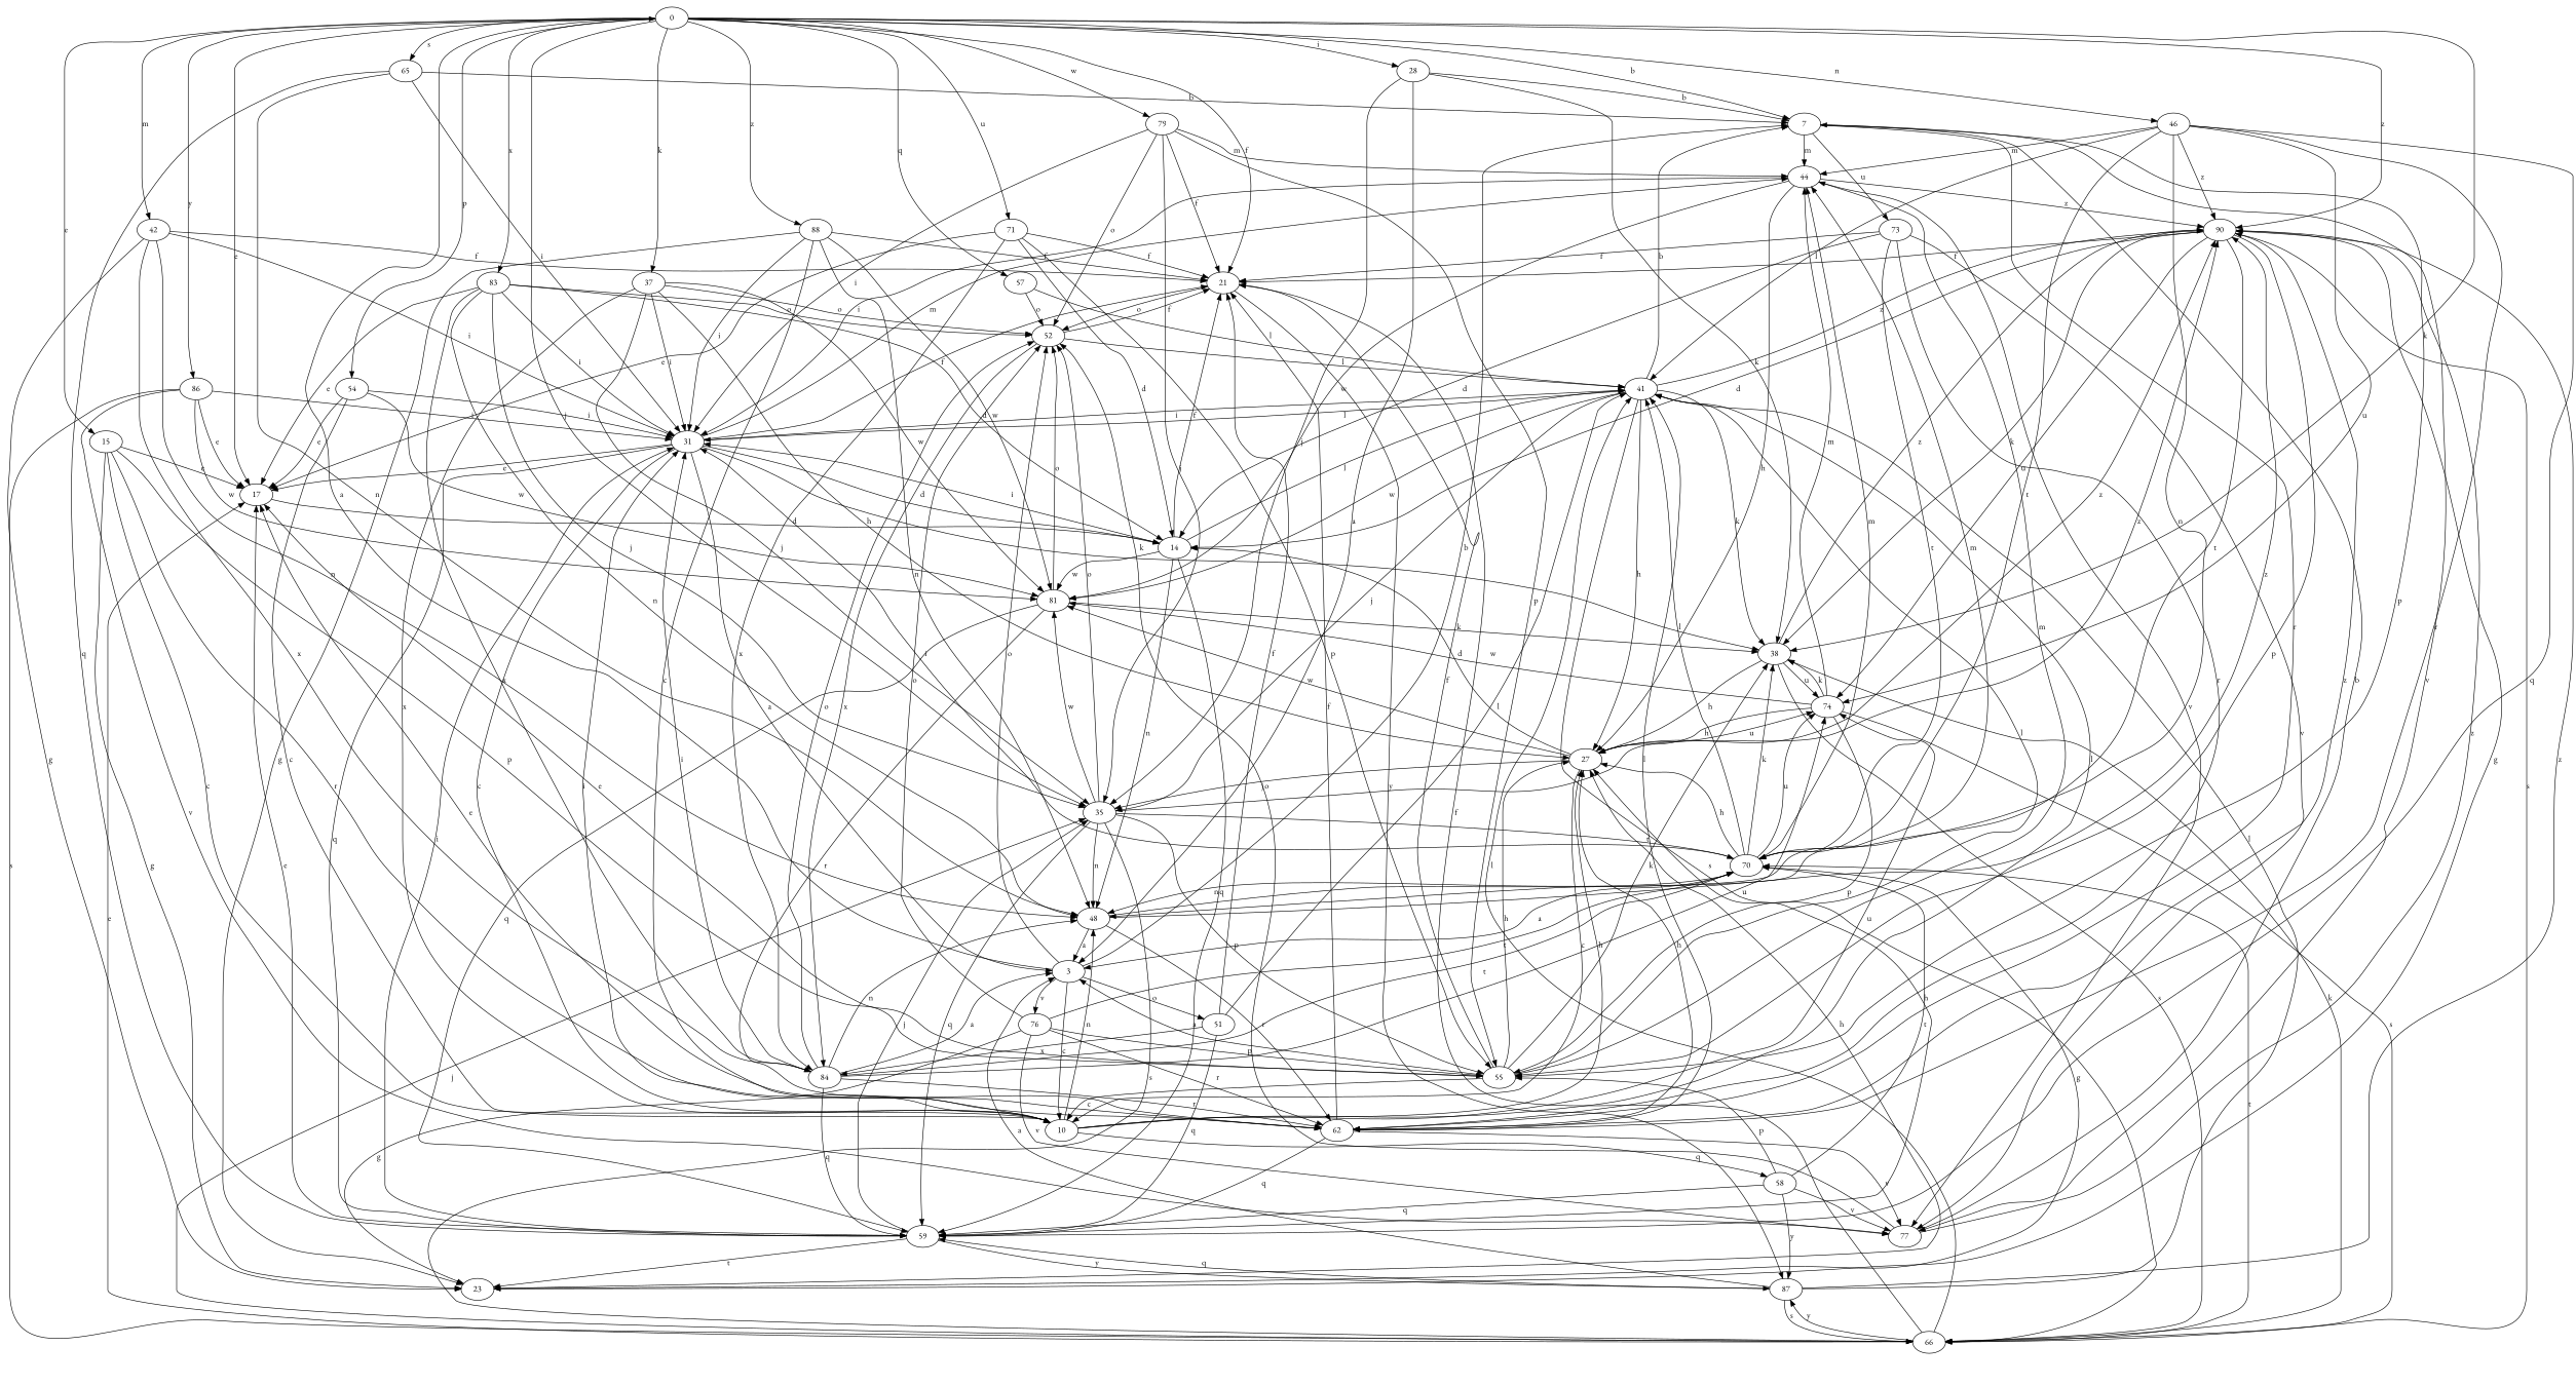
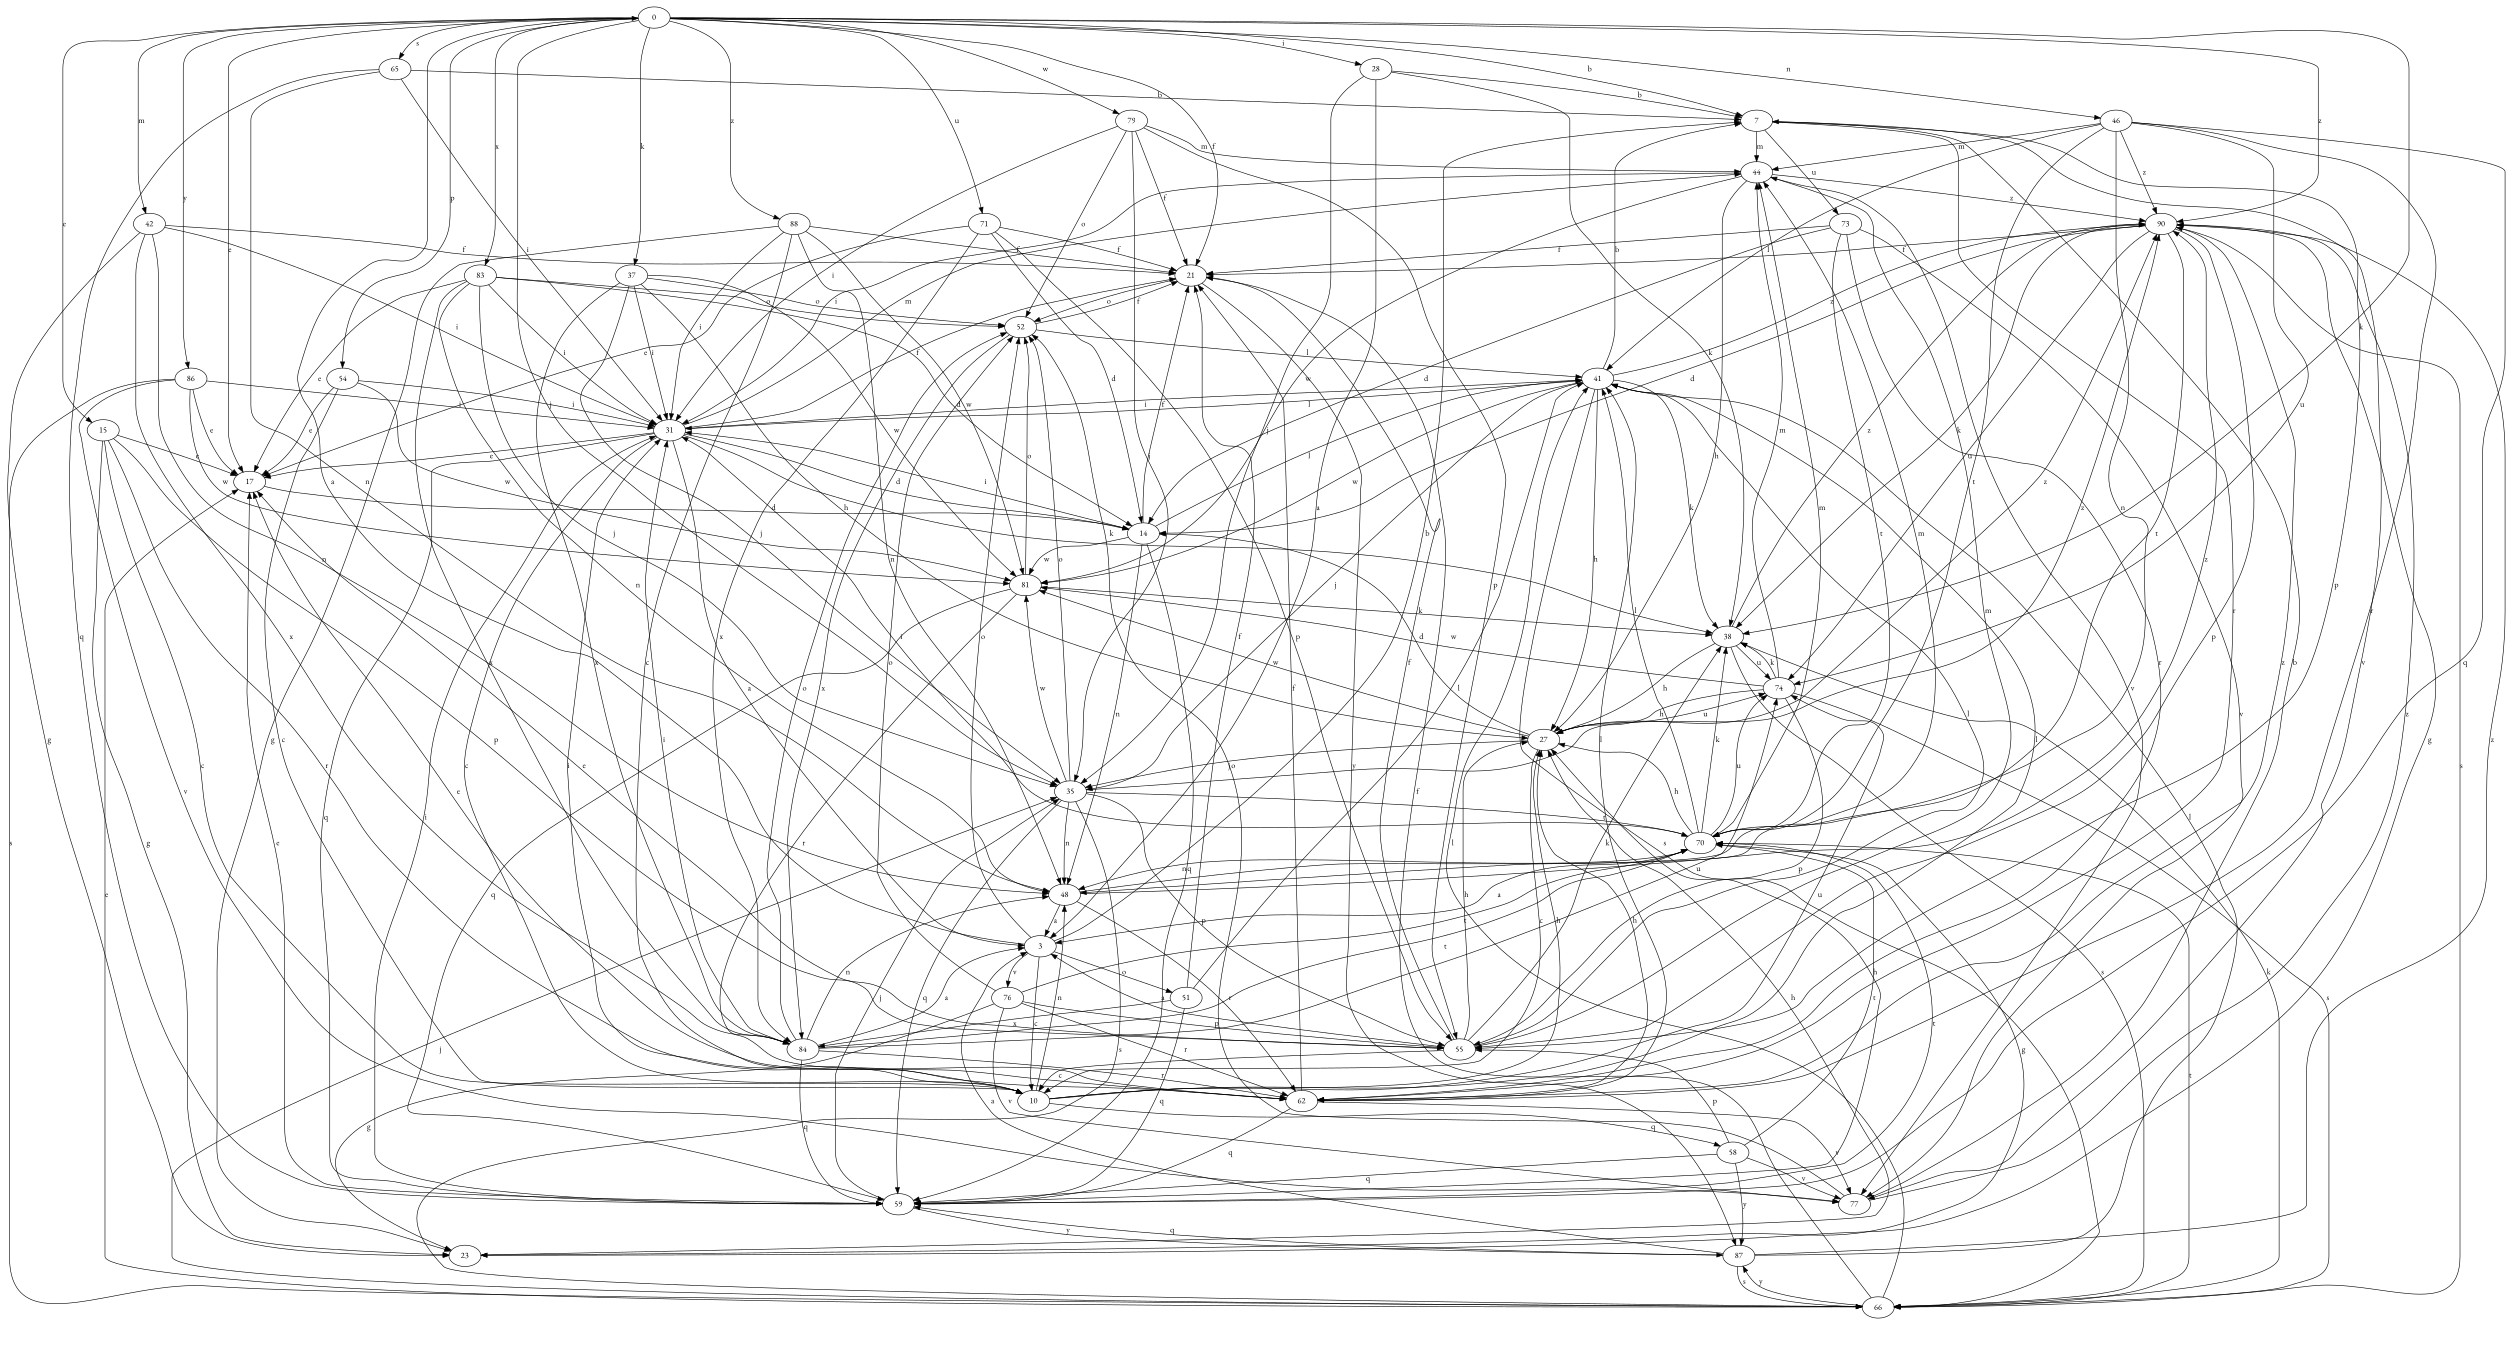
  strict digraph {
    fontname="EB Garamond"
    node [fontname="EB Garamond"]
    edge [fontname="EB Garamond"]
    0
    7
    15
    17
    21
    28
    35
    37
    38
    42
    46
    54
-   57
    65
    71
    79
    83
    86
    88
    90
    44
    55
    62
    73
    77
    10
    23
    14
    52
    87
    3
    48
    59
    81
    66
    70
    27
    31
    84
    74
    41
    51
    76
    58
    0 -> 7 [label=b]
    0 -> 15 [label=e]
    0 -> 17 [label=e]
    0 -> 21 [label=f]
    0 -> 28 [label=i]
    0 -> 35 [label=j]
    0 -> 37 [label=k]
    0 -> 38 [label=k]
    0 -> 42 [label=m]
    0 -> 46 [label=n]
    0 -> 54 [label=p]
-   0 -> 57 [label=q]
    0 -> 65 [label=s]
    0 -> 71 [label=u]
    0 -> 79 [label=w]
    0 -> 83 [label=x]
    0 -> 86 [label=y]
    0 -> 88 [label=z]
    0 -> 90 [label=z]
    7 -> 44 [label=m]
    7 -> 55 [label=p]
    7 -> 62 [label=r]
    7 -> 73 [label=u]
    7 -> 77 [label=v]
    15 -> 17 [label=e]
    15 -> 55 [label=p]
    15 -> 62 [label=r]
    15 -> 10 [label=c]
    15 -> 23 [label=g]
    17 -> 14 [label=d]
    21 -> 52 [label=o]
    21 -> 87 [label=y]
    28 -> 7 [label=b]
    28 -> 35 [label=j]
    28 -> 38 [label=k]
    28 -> 3 [label=a]
    35 -> 90 [label=z]
    35 -> 55 [label=p]
    35 -> 52 [label=o]
    35 -> 48 [label=n]
    35 -> 59 [label=q]
    35 -> 81 [label=w]
    35 -> 66 [label=s]
    35 -> 70 [label=t]
    37 -> 35 [label=j]
    37 -> 52 [label=o]
    37 -> 81 [label=w]
    37 -> 27 [label=h]
    37 -> 31 [label=i]
-   37 -> 10 [label=x]
+   37 -> 84 [label=x]
    38 -> 90 [label=z]
    38 -> 66 [label=s]
    38 -> 27 [label=h]
    38 -> 74 [label=u]
    42 -> 21 [label=f]
    42 -> 23 [label=g]
    42 -> 48 [label=n]
    42 -> 31 [label=i]
    42 -> 84 [label=x]
    46 -> 90 [label=z]
    46 -> 44 [label=m]
    46 -> 62 [label=r]
    46 -> 48 [label=n]
    46 -> 59 [label=q]
    46 -> 70 [label=t]
    46 -> 74 [label=u]
    46 -> 41 [label=l]
    54 -> 17 [label=e]
    54 -> 10 [label=c]
    54 -> 81 [label=w]
    54 -> 31 [label=i]
-   57 -> 52 [label=o]
-   57 -> 41 [label=l]
    65 -> 7 [label=b]
    65 -> 48 [label=n]
    65 -> 59 [label=q]
    65 -> 31 [label=i]
    71 -> 17 [label=e]
    71 -> 21 [label=f]
    71 -> 55 [label=p]
    71 -> 14 [label=d]
    71 -> 84 [label=x]
    79 -> 21 [label=f]
    79 -> 35 [label=j]
    79 -> 44 [label=m]
    79 -> 55 [label=p]
    79 -> 52 [label=o]
    79 -> 31 [label=i]
    83 -> 17 [label=e]
    83 -> 35 [label=j]
    83 -> 14 [label=d]
    83 -> 52 [label=o]
    83 -> 48 [label=n]
    83 -> 31 [label=i]
    83 -> 84 [label=x]
    86 -> 17 [label=e]
    86 -> 77 [label=v]
    86 -> 81 [label=w]
    86 -> 66 [label=s]
    86 -> 31 [label=i]
    88 -> 21 [label=f]
    88 -> 10 [label=c]
    88 -> 23 [label=g]
    88 -> 48 [label=n]
    88 -> 81 [label=w]
    88 -> 31 [label=i]
    90 -> 21 [label=f]
    90 -> 38 [label=k]
    90 -> 55 [label=p]
    90 -> 23 [label=g]
    90 -> 14 [label=d]
    90 -> 66 [label=s]
    90 -> 70 [label=t]
    90 -> 74 [label=u]
    44 -> 90 [label=z]
    44 -> 77 [label=v]
    44 -> 81 [label=w]
    44 -> 27 [label=h]
    44 -> 31 [label=i]
    55 -> 17 [label=e]
    55 -> 21 [label=f]
    55 -> 38 [label=k]
    55 -> 44 [label=m]
    55 -> 10 [label=c]
    55 -> 3 [label=a]
    55 -> 27 [label=h]
    55 -> 41 [label=l]
    62 -> 17 [label=e]
    62 -> 21 [label=f]
    62 -> 90 [label=z]
    62 -> 77 [label=v]
    62 -> 59 [label=q]
    62 -> 27 [label=h]
    62 -> 41 [label=l]
    73 -> 21 [label=f]
    73 -> 62 [label=r]
    73 -> 77 [label=v]
    73 -> 14 [label=d]
    73 -> 70 [label=t]
    77 -> 7 [label=b]
    77 -> 90 [label=z]
    77 -> 52 [label=o]
    10 -> 48 [label=n]
    10 -> 27 [label=h]
    10 -> 31 [label=i]
    10 -> 74 [label=u]
    10 -> 41 [label=l]
    10 -> 58 [label=q]
    23 -> 27 [label=h]
    14 -> 21 [label=f]
    14 -> 48 [label=n]
    14 -> 59 [label=q]
    14 -> 81 [label=w]
    14 -> 31 [label=i]
    14 -> 41 [label=l]
    52 -> 21 [label=f]
    52 -> 84 [label=x]
    52 -> 41 [label=l]
    87 -> 90 [label=z]
    87 -> 3 [label=a]
    87 -> 59 [label=q]
    87 -> 66 [label=s]
    87 -> 41 [label=l]
    3 -> 0 [label=a]
    3 -> 7 [label=b]
    3 -> 10 [label=c]
    3 -> 52 [label=o]
    3 -> 51 [label=o]
    3 -> 76 [label=v]
    48 -> 90 [label=z]
    48 -> 44 [label=m]
    48 -> 62 [label=r]
    48 -> 3 [label=a]
    59 -> 17 [label=e]
    59 -> 35 [label=j]
    59 -> 87 [label=y]
-   59 -> 23 [label=t]
+   59 -> 70 [label=t]
    59 -> 27 [label=h]
    59 -> 31 [label=i]
    81 -> 38 [label=k]
    81 -> 62 [label=r]
    81 -> 52 [label=o]
    81 -> 59 [label=q]
    66 -> 17 [label=e]
    66 -> 21 [label=f]
    66 -> 35 [label=j]
    66 -> 38 [label=k]
    66 -> 87 [label=y]
    66 -> 70 [label=t]
    66 -> 41 [label=l]
    70 -> 38 [label=k]
    70 -> 44 [label=m]
    70 -> 23 [label=g]
    70 -> 3 [label=a]
    70 -> 48 [label=n]
    70 -> 27 [label=h]
    70 -> 31 [label=i]
    70 -> 74 [label=u]
    70 -> 41 [label=l]
    27 -> 35 [label=j]
    27 -> 90 [label=z]
    27 -> 10 [label=c]
    27 -> 14 [label=d]
    27 -> 81 [label=w]
    27 -> 74 [label=u]
    31 -> 17 [label=e]
    31 -> 21 [label=f]
    31 -> 38 [label=k]
    31 -> 44 [label=m]
    31 -> 10 [label=c]
    31 -> 14 [label=d]
    31 -> 3 [label=a]
    31 -> 59 [label=q]
    31 -> 41 [label=l]
    84 -> 62 [label=r]
    84 -> 52 [label=o]
    84 -> 3 [label=a]
    84 -> 48 [label=n]
    84 -> 59 [label=q]
    84 -> 70 [label=t]
    84 -> 31 [label=i]
    84 -> 74 [label=u]
    74 -> 38 [label=k]
    74 -> 44 [label=m]
    74 -> 55 [label=p]
    74 -> 81 [label=w]
    74 -> 66 [label=s]
    74 -> 27 [label=h]
    41 -> 7 [label=b]
    41 -> 35 [label=j]
    41 -> 38 [label=k]
    41 -> 90 [label=z]
    41 -> 81 [label=w]
    41 -> 66 [label=s]
    41 -> 27 [label=h]
    41 -> 31 [label=i]
    51 -> 21 [label=f]
    51 -> 59 [label=q]
    51 -> 84 [label=x]
    51 -> 41 [label=l]
    76 -> 55 [label=p]
    76 -> 62 [label=r]
    76 -> 77 [label=v]
    76 -> 23 [label=g]
    76 -> 52 [label=o]
    76 -> 70 [label=t]
    58 -> 55 [label=p]
    58 -> 77 [label=v]
    58 -> 87 [label=y]
    58 -> 59 [label=q]
    58 -> 70 [label=t]
  }
